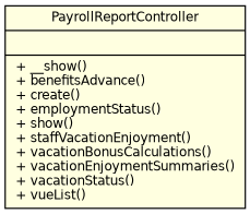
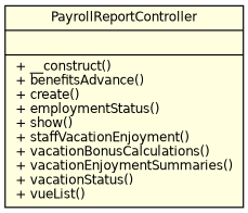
  digraph {
-   n1 [color=black fillcolor=lightyellow fontcolor=black fontname=Helvetica fontsize=10 height=0.2 label="{PayrollReportController\n||+ __show()\l+ benefitsAdvance()\l+ create()\l+ employmentStatus()\l+ show()\l+ staffVacationEnjoyment()\l+ vacationBonusCalculations()\l+ vacationEnjoymentSummaries()\l+ vacationStatus()\l+ vueList()\l}" shape=record style=filled width=0.4]
+   n1 [color=black fillcolor=lightyellow fontcolor=black fontname=Helvetica fontsize=10 height=0.2 label="{PayrollReportController\n||+ __construct()\l+ benefitsAdvance()\l+ create()\l+ employmentStatus()\l+ show()\l+ staffVacationEnjoyment()\l+ vacationBonusCalculations()\l+ vacationEnjoymentSummaries()\l+ vacationStatus()\l+ vueList()\l}" shape=record style=filled width=0.4]
  }
